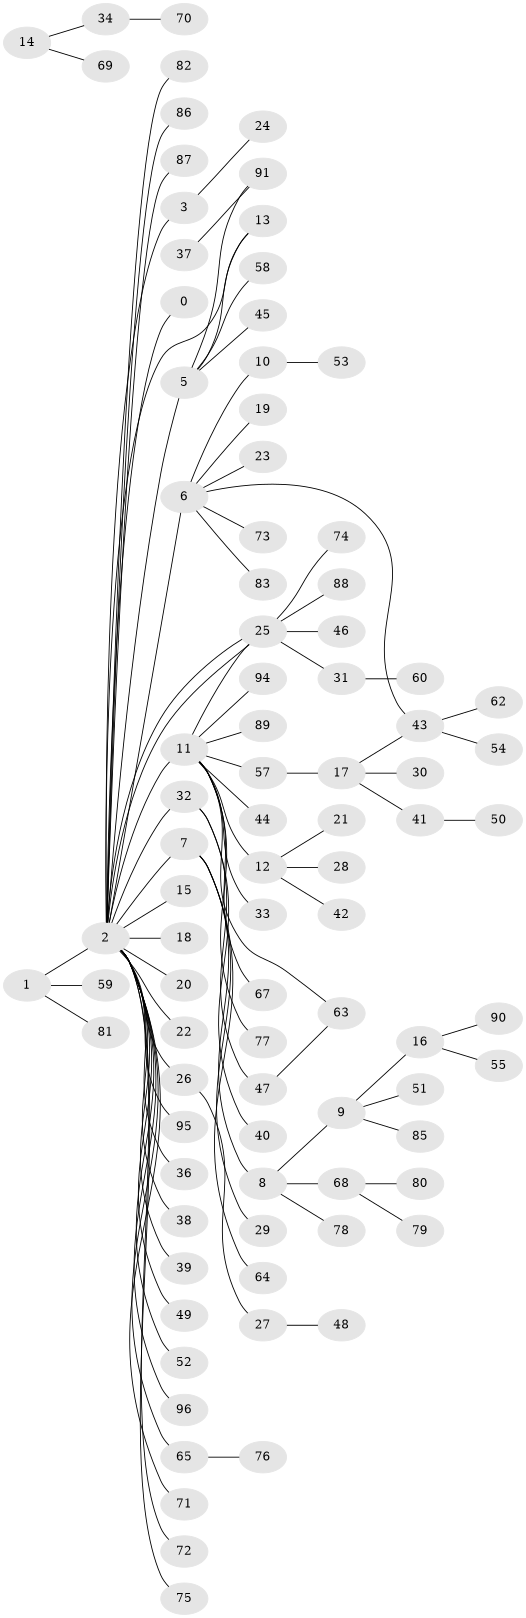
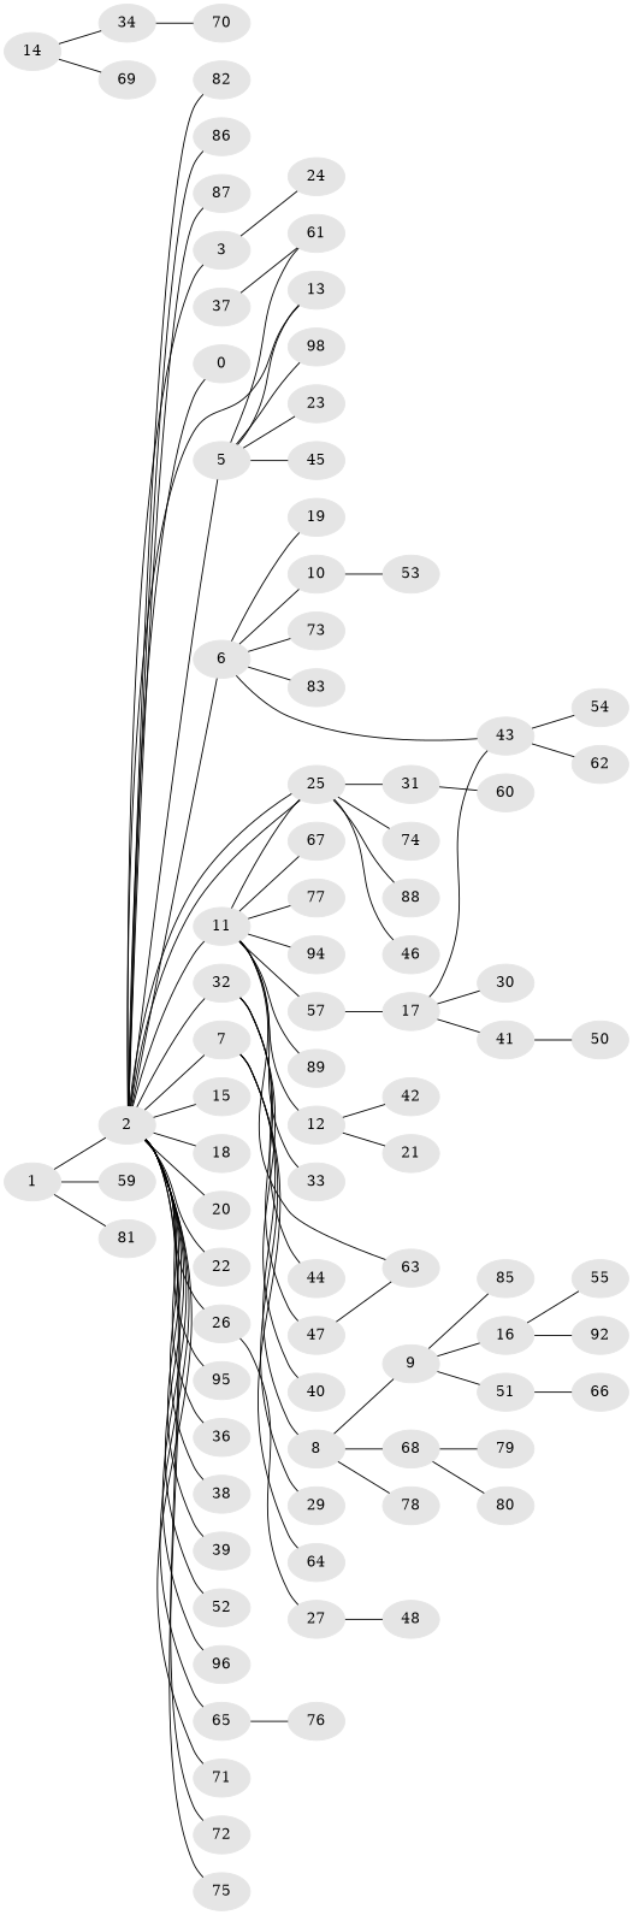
  graph {
    fontname="DejaVu Serif"
    rankdir=LR
    node [color=gray90 fontname="DejaVu Serif" style=filled]
    edge [fontname="DejaVu Serif"]
    1
    2
    59
    81
    3
    n6 [label=0]
    5
    6
    7
    11
    13
    15
    18
    20
    22
    25
    26
    32
    n19 [label=95]
    36
    38
    39
-   49
    52
    n25 [label=96]
    65
    71
    72
    75
    82
    86
    87
    24
    45
-   58
-   61 [label=91]
+   58 [label=98]
+   61
    10
    19
    23
    43
    73
    83
    8
    29
    64
    12
    33
    57
    63
    67
    77
    n52 [label=94]
    89
    14
    34
    69
    31
    46
    74
    88
    27
    48
    40
    44
    47
    76
    37
    53
    54
    62
    9
    68
    78
    16
    51
    85
    79
    80
    55
-   90
+   90 [label=92]
+   66
    21
-   28
    42
    17
    30
    41
    70
    50
    60
    1 -- 2
    1 -- 59
    1 -- 81
    2 -- 3
    2 -- n6
    2 -- 5
    2 -- 6
    2 -- 7
    2 -- 11
    2 -- 13
    2 -- 15
    2 -- 18
    2 -- 20
    2 -- 22
    2 -- 25
    2 -- 25
    2 -- 26
    2 -- 32
    2 -- n19
    2 -- 36
    2 -- 38
    2 -- 39
-   2 -- 49
    2 -- 52
    2 -- n25
    2 -- 65
    2 -- 71
    2 -- 72
    2 -- 75
    2 -- 82
    2 -- 86
    2 -- 87
    3 -- 24
    5 -- 13
    5 -- 45
    5 -- 58
    5 -- 61
    6 -- 10
    6 -- 19
-   6 -- 23
+   5 -- 23
    6 -- 43
    6 -- 73
    6 -- 83
    7 -- 8
    7 -- 29
    7 -- 64
    11 -- 25
    11 -- 12
    11 -- 33
    11 -- 57
    11 -- 63
    11 -- 67
    11 -- 77
    11 -- n52
    11 -- 89
    25 -- 31
    25 -- 46
    25 -- 74
    25 -- 88
    26 -- 27
    32 -- 40
-   11 -- 44
+   32 -- 44
    32 -- 47
    65 -- 76
    10 -- 53
    43 -- 54
    43 -- 62
    8 -- 9
    8 -- 68
    8 -- 78
    12 -- 21
-   12 -- 28
    12 -- 42
    57 -- 17
    14 -- 34
    14 -- 69
    34 -- 70
    31 -- 60
    27 -- 48
    47 -- 63
    37 -- 61
    9 -- 16
    9 -- 51
    9 -- 85
    68 -- 79
    68 -- 80
    16 -- 55
    16 -- 90
+   51 -- 66
    17 -- 43
    17 -- 30
    17 -- 41
    41 -- 50
  }
